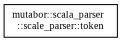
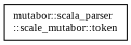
  digraph {
    rankdir=LR
    fontname="Liberation Serif"
-   n1 [color=black fillcolor=white fontname="Liberation Serif" fontsize=10 height=0.2 label="mutabor::scala_parser\l::scale_parser::token" shape=record style=filled width=0.4]
+   n1 [color=black fillcolor=white fontname="Liberation Serif" fontsize=10 height=0.2 label="mutabor::scala_parser\l::scale_mutabor::token" shape=record style=filled width=0.4]
  }
